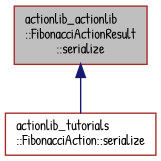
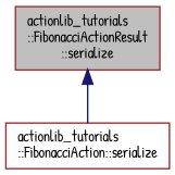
  digraph {
    rankdir=TB
    fontname="Patrick Hand"
    node [color=brown fontname="Patrick Hand" fontsize=10 shape=record style=filled]
-   n1 [fillcolor=grey75 fontcolor=black height=0.2 label="actionlib_actionlib\l::FibonacciActionResult\l::serialize" width=0.4]
+   n1 [fillcolor=grey75 fontcolor=black height=0.2 label="actionlib_tutorials\l::FibonacciActionResult\l::serialize" width=0.4]
    n2 [fillcolor=white height=0.2 label="actionlib_tutorials\l::FibonacciAction::serialize" width=0.4]
    n1 -> n2 [color=midnightblue dir=back fontname="Patrick Hand" fontsize=10 labelfontname=Helvetica labelfontsize=10 style=solid]
  }
